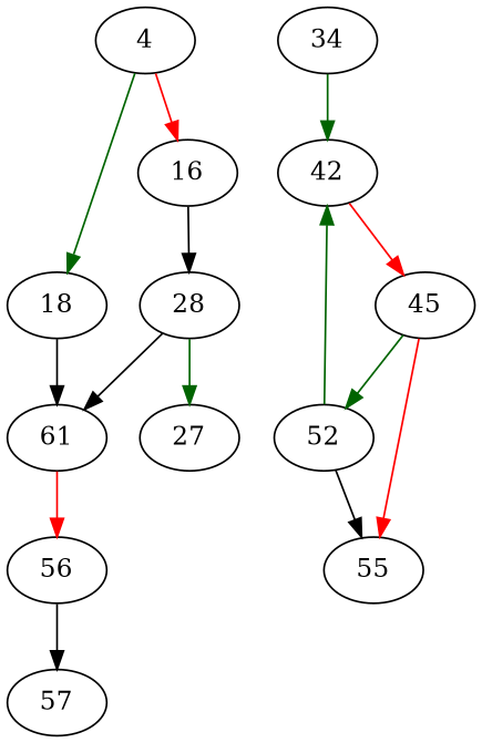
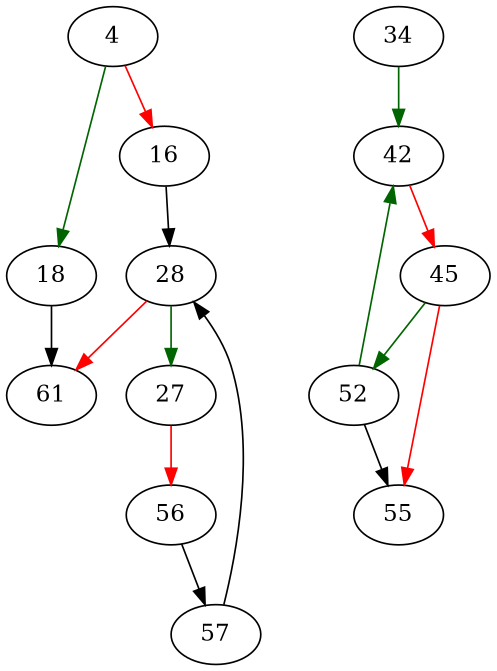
  strict digraph {
    4 [entry=true]
    n2 [label=18]
    16
    61
    n5 [label=28]
    27
    56
    34
    42
    57
    45
    52
    55
    4 -> n2 [color=darkgreen cond=true]
    4 -> 16 [color=red cond=false]
    n2 -> 61
    16 -> n5
-   n5 -> 61 [color=black cond=false]
+   n5 -> 61 [color=red cond=false]
    n5 -> 27 [color=darkgreen cond=true]
-   61 -> 56 [color=red cond=false]
+   27 -> 56 [color=red cond=false]
    56 -> 57
    34 -> 42 [color=darkgreen cond=true]
    42 -> 45 [color=red cond=false]
+   57 -> n5
    45 -> 52 [color=darkgreen cond=true]
    45 -> 55 [color=red cond=false]
    52 -> 42 [color=darkgreen cond=true]
    52 -> 55
  }
